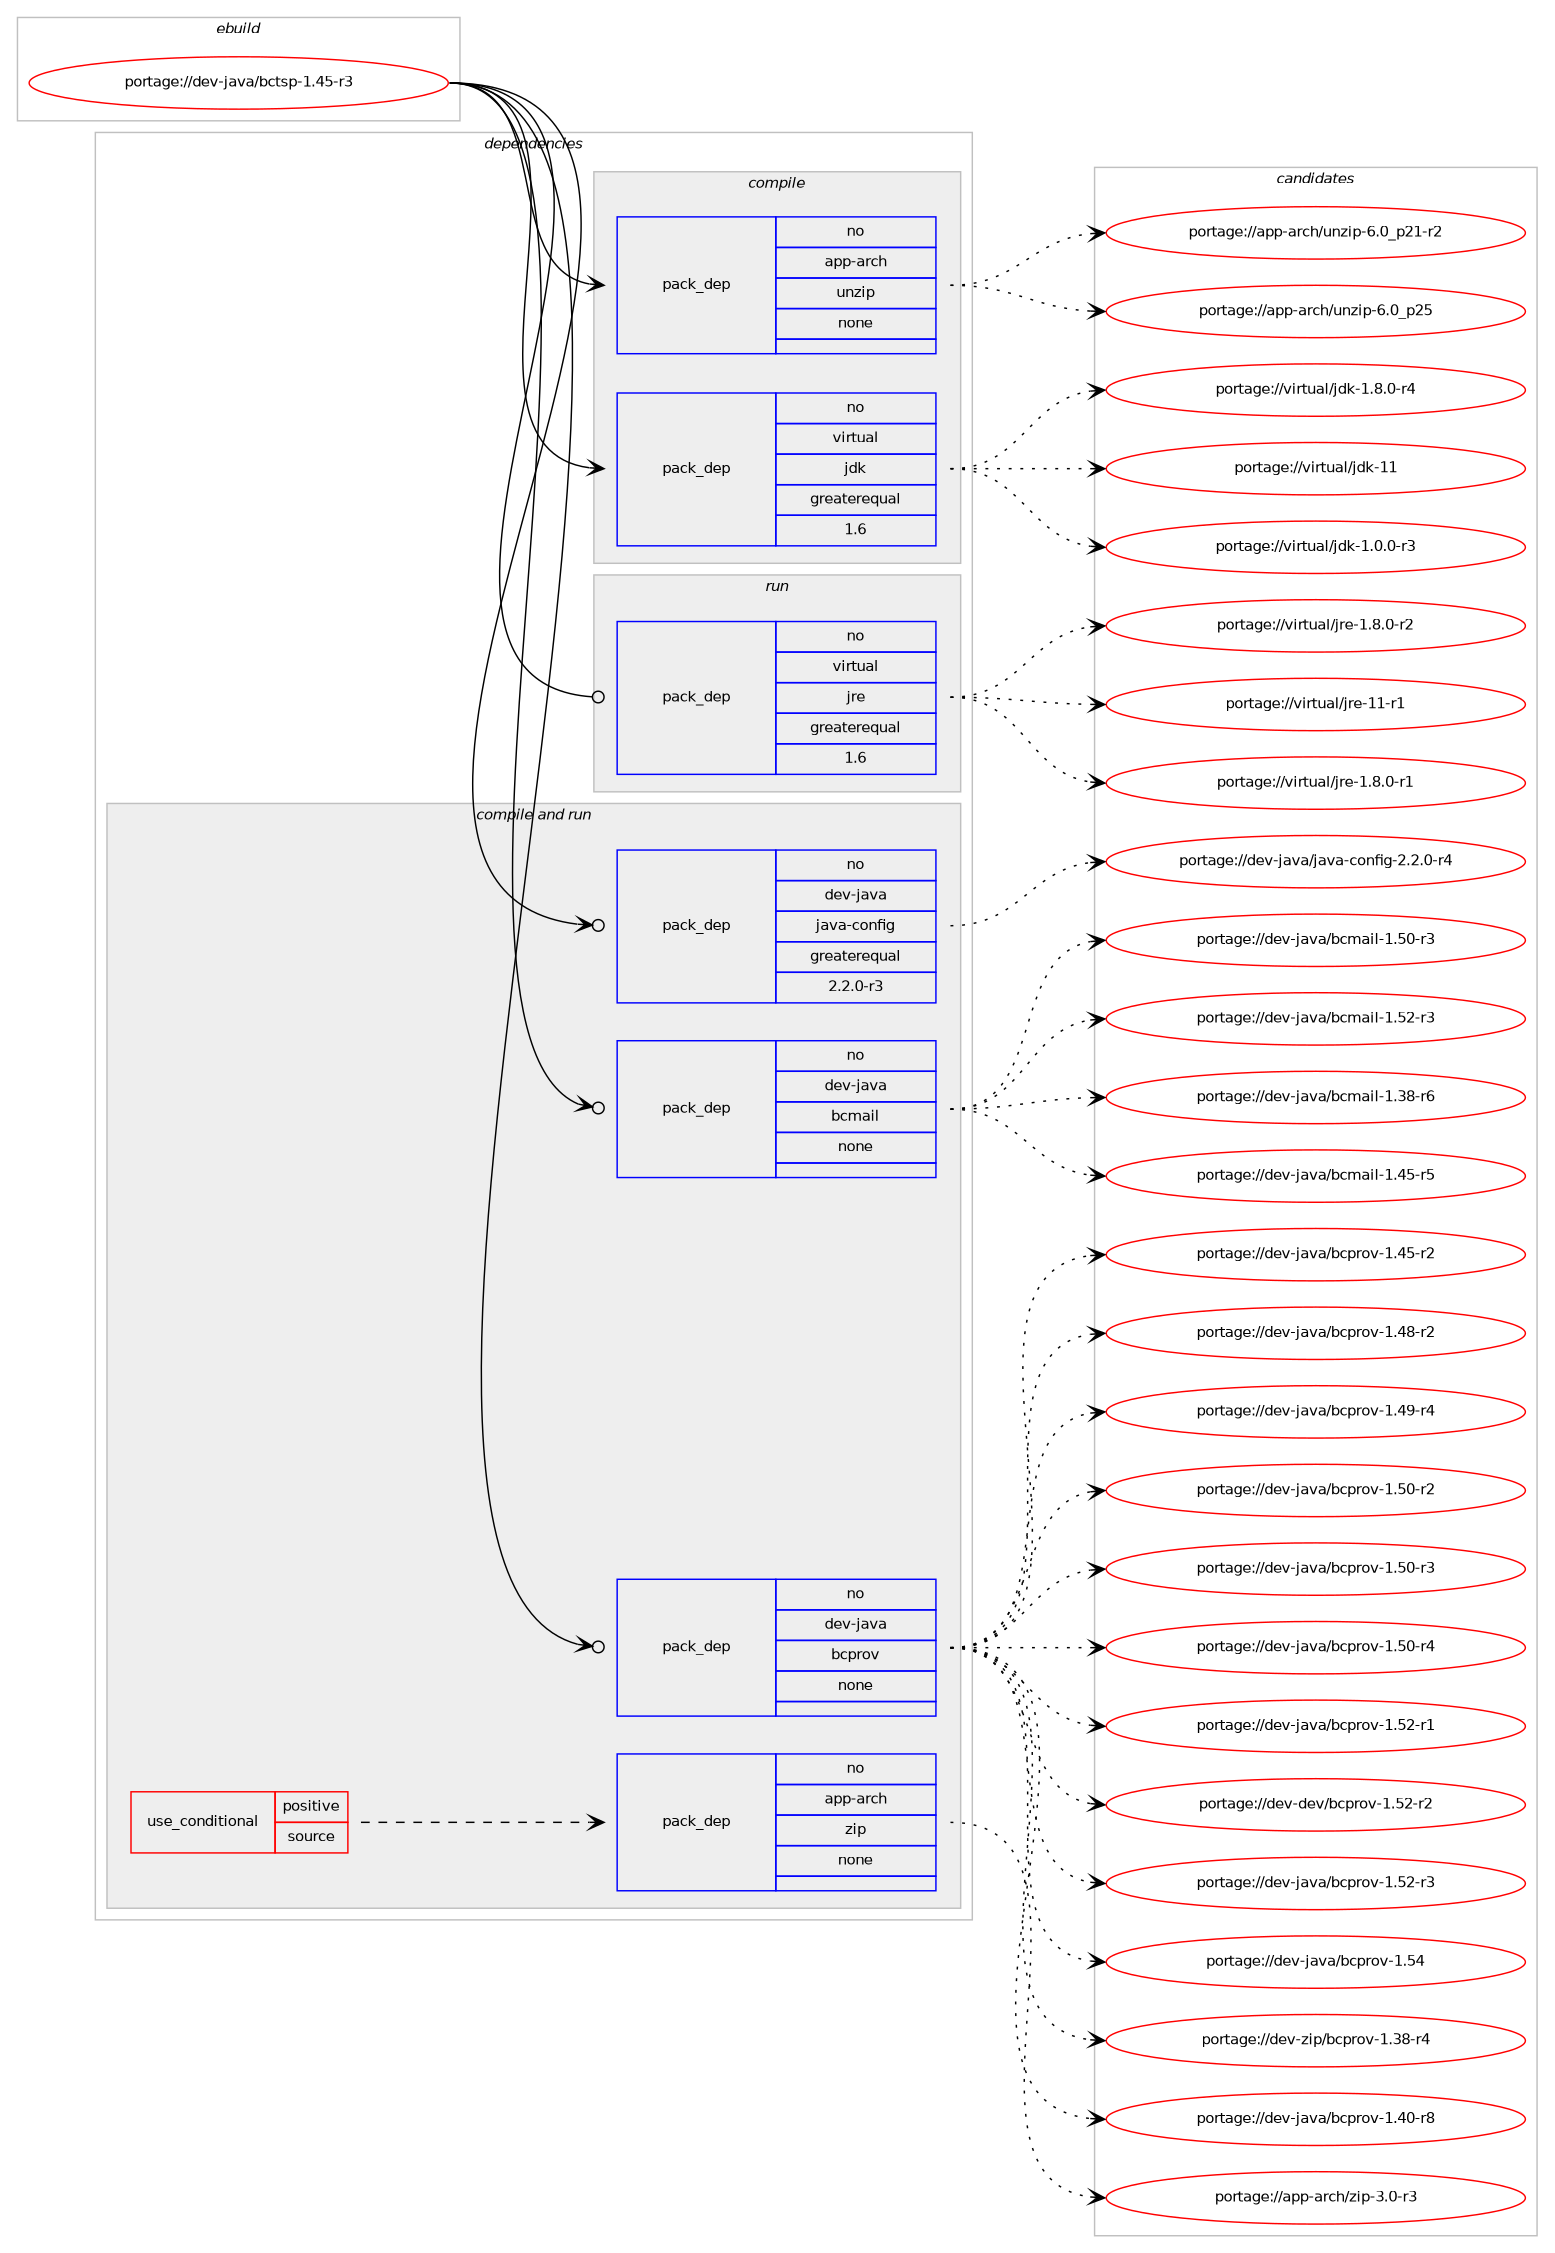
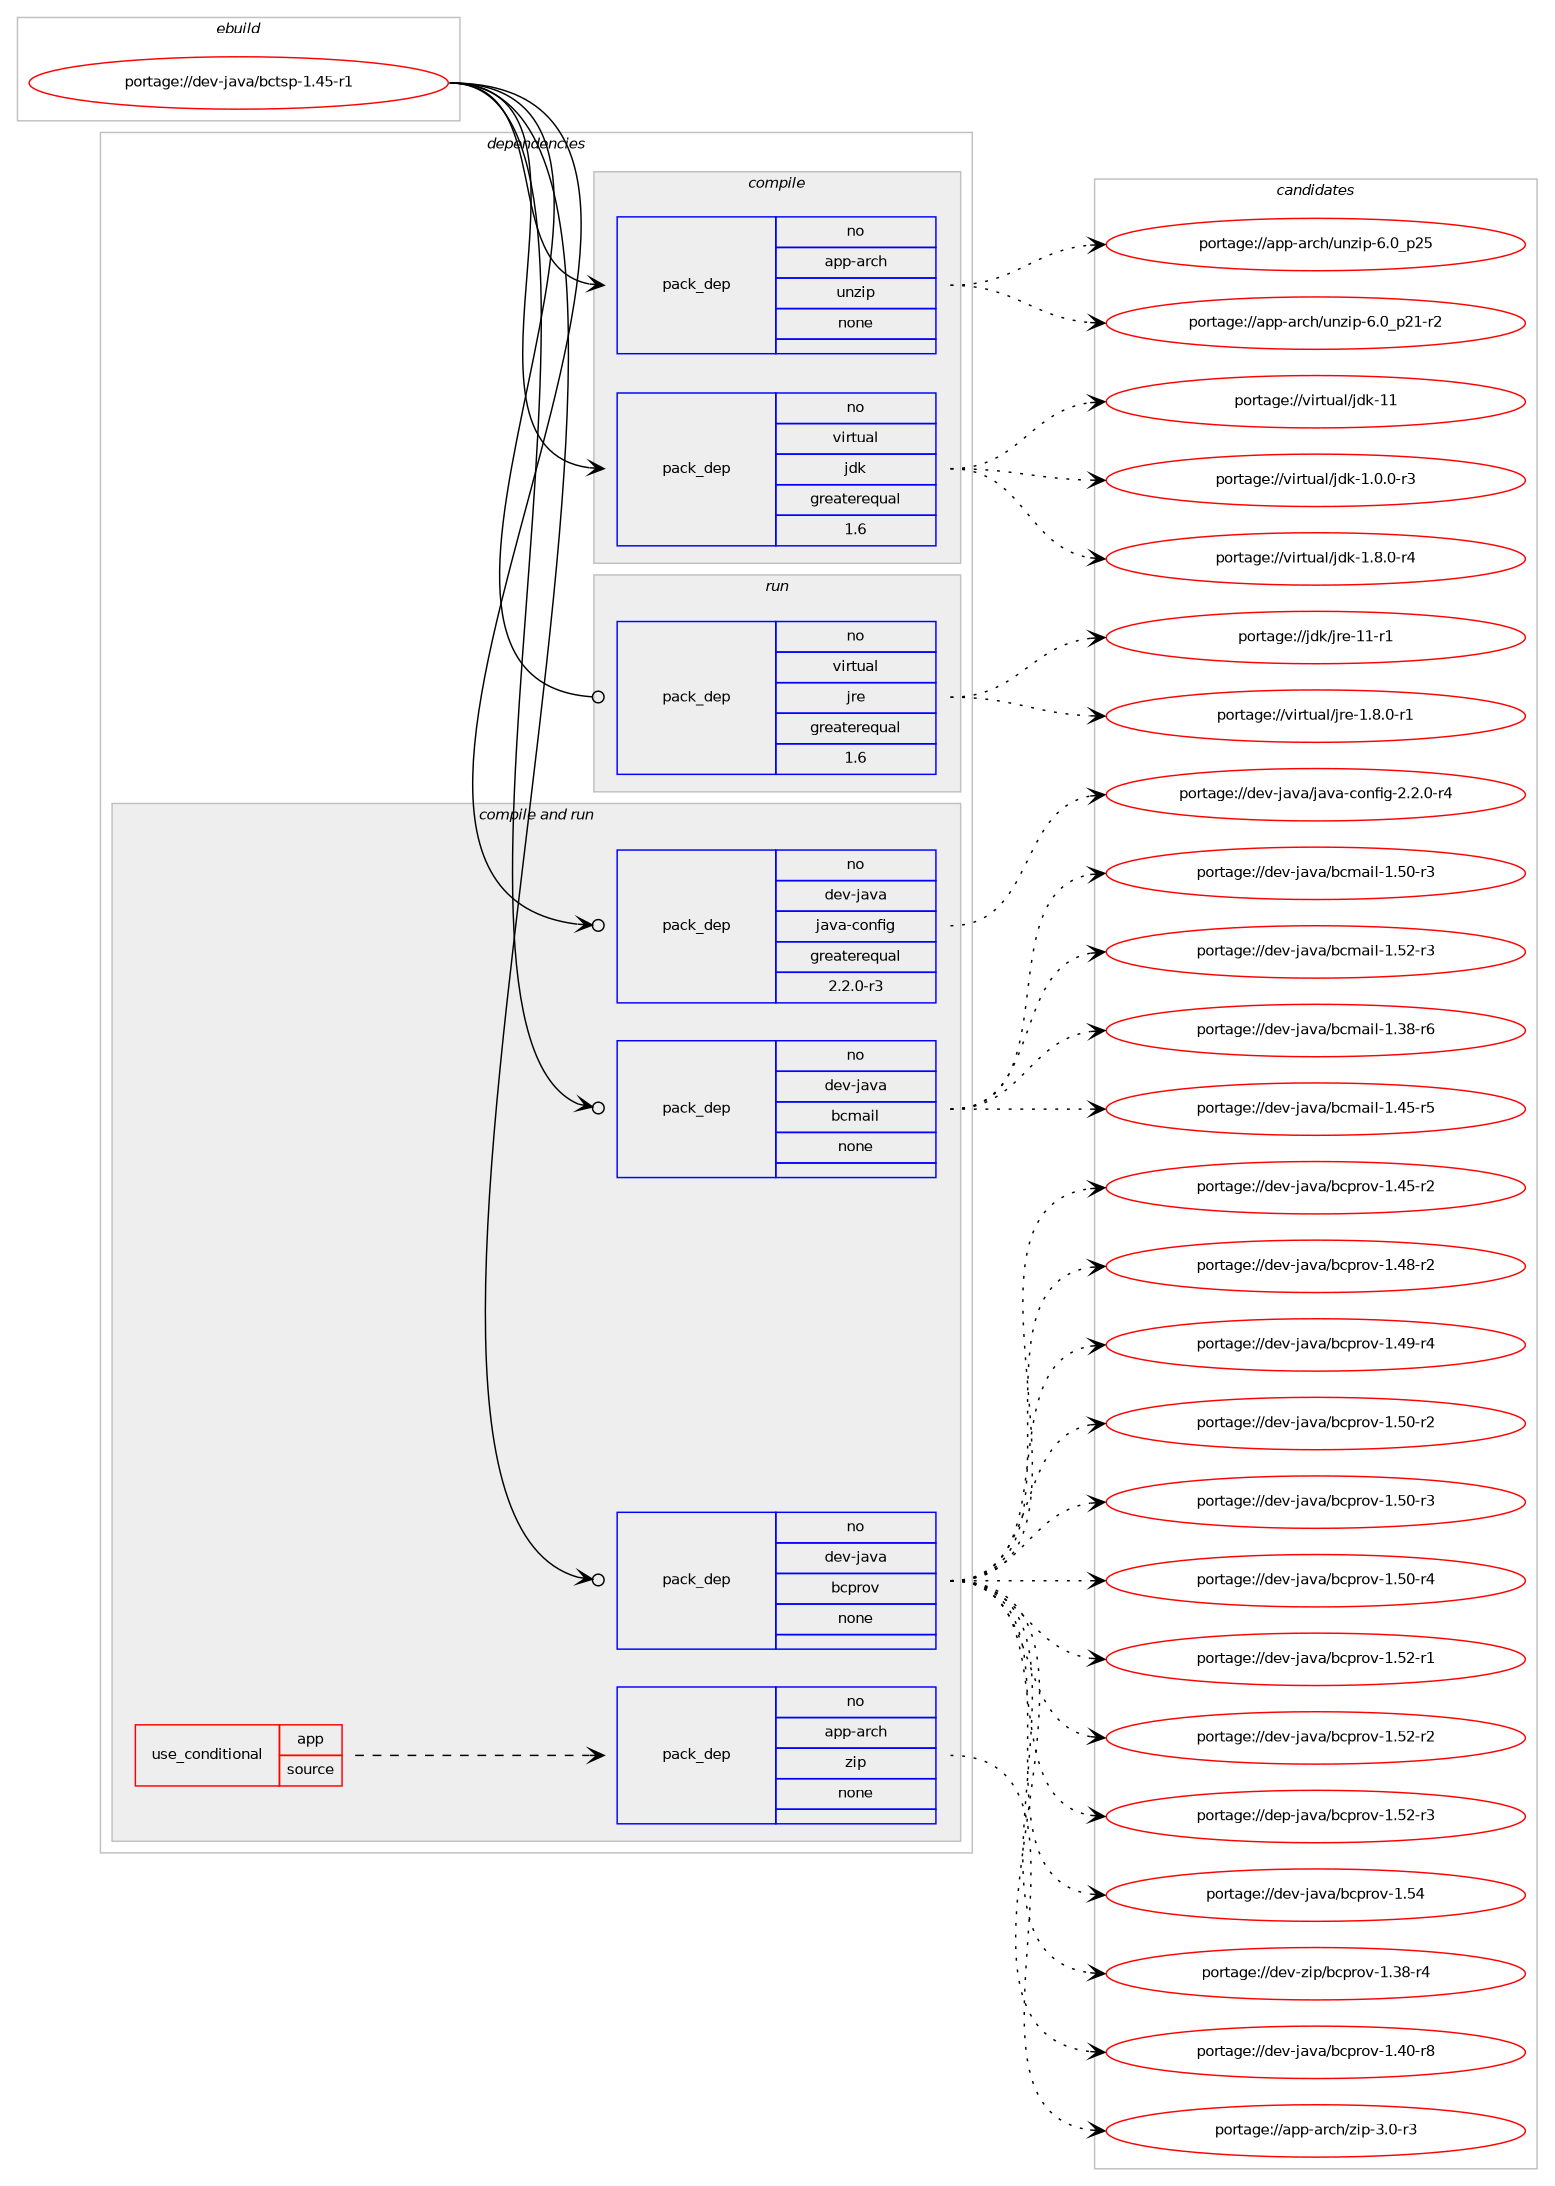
  digraph {
    compound=true
    concentrate=true
    fontname=Helvetica
    fontsize=10
    newrank=true
    rankdir=LR
    ranksep=1.5
    node [color=red fontname=Helvetica fontsize=10]
    edge [arrowhead=vee headport=w style=dotted tailport=e weight=100]
-   n1 [label="portage://dev-java/bctsp-1.45-r3" width=4]
+   n1 [label="portage://dev-java/bctsp-1.45-r1" width=4]
    n2 [color=blue label=<<TABLE BORDER="0" CELLBORDER="1" CELLSPACING="0" CELLPADDING="4" WIDTH="220"><TR><TD ROWSPAN="6" CELLPADDING="30">pack_dep</TD></TR><TR><TD WIDTH="110">no</TD></TR><TR><TD>app-arch</TD></TR><TR><TD>unzip</TD></TR><TR><TD>none</TD></TR><TR><TD></TD></TR></TABLE>> shape=none]
    n3 [color=blue label=<<TABLE BORDER="0" CELLBORDER="1" CELLSPACING="0" CELLPADDING="4" WIDTH="220"><TR><TD ROWSPAN="6" CELLPADDING="30">pack_dep</TD></TR><TR><TD WIDTH="110">no</TD></TR><TR><TD>virtual</TD></TR><TR><TD>jdk</TD></TR><TR><TD>greaterequal</TD></TR><TR><TD>1.6</TD></TR></TABLE>> shape=none]
    n4 [color=blue label=<<TABLE BORDER="0" CELLBORDER="1" CELLSPACING="0" CELLPADDING="4" WIDTH="220"><TR><TD ROWSPAN="6" CELLPADDING="30">pack_dep</TD></TR><TR><TD WIDTH="110">no</TD></TR><TR><TD>app-arch</TD></TR><TR><TD>zip</TD></TR><TR><TD>none</TD></TR><TR><TD></TD></TR></TABLE>> shape=none]
-   n5 [label=<<TABLE BORDER="0" CELLBORDER="1" CELLSPACING="0" CELLPADDING="4"><TR><TD ROWSPAN="3" CELLPADDING="10">use_conditional</TD></TR><TR><TD>positive</TD></TR><TR><TD>source</TD></TR></TABLE>> shape=none]
+   n5 [label=<<TABLE BORDER="0" CELLBORDER="1" CELLSPACING="0" CELLPADDING="4"><TR><TD ROWSPAN="3" CELLPADDING="10">use_conditional</TD></TR><TR><TD>app</TD></TR><TR><TD>source</TD></TR></TABLE>> shape=none]
    n6 [color=blue label=<<TABLE BORDER="0" CELLBORDER="1" CELLSPACING="0" CELLPADDING="4" WIDTH="220"><TR><TD ROWSPAN="6" CELLPADDING="30">pack_dep</TD></TR><TR><TD WIDTH="110">no</TD></TR><TR><TD>dev-java</TD></TR><TR><TD>bcmail</TD></TR><TR><TD>none</TD></TR><TR><TD></TD></TR></TABLE>> shape=none]
    n7 [color=blue label=<<TABLE BORDER="0" CELLBORDER="1" CELLSPACING="0" CELLPADDING="4" WIDTH="220"><TR><TD ROWSPAN="6" CELLPADDING="30">pack_dep</TD></TR><TR><TD WIDTH="110">no</TD></TR><TR><TD>dev-java</TD></TR><TR><TD>bcprov</TD></TR><TR><TD>none</TD></TR><TR><TD></TD></TR></TABLE>> shape=none]
    n8 [color=blue label=<<TABLE BORDER="0" CELLBORDER="1" CELLSPACING="0" CELLPADDING="4" WIDTH="220"><TR><TD ROWSPAN="6" CELLPADDING="30">pack_dep</TD></TR><TR><TD WIDTH="110">no</TD></TR><TR><TD>dev-java</TD></TR><TR><TD>java-config</TD></TR><TR><TD>greaterequal</TD></TR><TR><TD>2.2.0-r3</TD></TR></TABLE>> shape=none]
    n9 [color=blue label=<<TABLE BORDER="0" CELLBORDER="1" CELLSPACING="0" CELLPADDING="4" WIDTH="220"><TR><TD ROWSPAN="6" CELLPADDING="30">pack_dep</TD></TR><TR><TD WIDTH="110">no</TD></TR><TR><TD>virtual</TD></TR><TR><TD>jre</TD></TR><TR><TD>greaterequal</TD></TR><TR><TD>1.6</TD></TR></TABLE>> shape=none]
    n10 [label="portage://app-arch/unzip-6.0_p21-r2" width=4]
    n11 [label="portage://app-arch/unzip-6.0_p25" width=4]
    n12 [label="portage://virtual/jdk-1.0.0-r3" width=4]
    n13 [label="portage://virtual/jdk-1.8.0-r4" width=4]
    n14 [label="portage://virtual/jdk-11" width=4]
    n15 [label="portage://app-arch/zip-3.0-r3" width=4]
    n16 [label="portage://dev-java/bcmail-1.38-r6" width=4]
    n17 [label="portage://dev-java/bcmail-1.45-r5" width=4]
    n18 [label="portage://dev-java/bcmail-1.50-r3" width=4]
    n19 [label="portage://dev-java/bcmail-1.52-r3" width=4]
    n20 [label="portage://dev-zip/bcprov-1.38-r4" width=4]
    n21 [label="portage://dev-java/bcprov-1.40-r8" width=4]
    n22 [label="portage://dev-java/bcprov-1.45-r2" width=4]
    n23 [label="portage://dev-java/bcprov-1.48-r2" width=4]
    n24 [label="portage://dev-java/bcprov-1.49-r4" width=4]
    n25 [label="portage://dev-java/bcprov-1.50-r2" width=4]
    n26 [label="portage://dev-java/bcprov-1.50-r3" width=4]
    n27 [label="portage://dev-java/bcprov-1.50-r4" width=4]
    n28 [label="portage://dev-java/bcprov-1.52-r1" width=4]
-   n29 [label="portage://dev-dev/bcprov-1.52-r2" width=4]
-   n30 [label="portage://dev-java/bcprov-1.52-r3" width=4]
+   n29 [label="portage://dev-java/bcprov-1.52-r2" width=4]
+   n30 [label="portage://dep-java/bcprov-1.52-r3" width=4]
    n31 [label="portage://dev-java/bcprov-1.54" width=4]
    n32 [label="portage://dev-java/java-config-2.2.0-r4" width=4]
    n33 [label="portage://virtual/jre-1.8.0-r1" width=4]
-   n34 [label="portage://virtual/jre-1.8.0-r2" width=4]
-   n35 [label="portage://virtual/jre-11-r1" width=4]
+   n35 [label="portage://jdk/jre-11-r1" width=4]
    subgraph cluster_1 {
      color=gray
      label=<<i>ebuild</i>>
      rank=same
      n1
    }
    subgraph cluster_2 {
      color=gray
      label=<<i>dependencies</i>>
      subgraph cluster_3 {
        color=gray
        fillcolor="#eeeeee"
        label=<<i>compile</i>>
        style=filled
        subgraph sub_4 {
          color=gray
          fillcolor="#eeeeee"
          label=<<i>compile</i>>
          style=filled
          n2
        }
        subgraph sub_5 {
          color=gray
          fillcolor="#eeeeee"
          label=<<i>compile</i>>
          style=filled
          n3
        }
      }
      subgraph cluster_6 {
        color=gray
        fillcolor="#eeeeee"
        label=<<i>compile and run</i>>
        style=filled
        subgraph sub_7 {
          color=gray
          fillcolor="#eeeeee"
          label=<<i>compile and run</i>>
          style=filled
          n5
          subgraph sub_8 {
            color=gray
            fillcolor="#eeeeee"
            label=<<i>compile and run</i>>
            style=filled
            n4
          }
        }
        subgraph sub_9 {
          color=gray
          fillcolor="#eeeeee"
          label=<<i>compile and run</i>>
          style=filled
          n6
        }
        subgraph sub_10 {
          color=gray
          fillcolor="#eeeeee"
          label=<<i>compile and run</i>>
          style=filled
          n7
        }
        subgraph sub_11 {
          color=gray
          fillcolor="#eeeeee"
          label=<<i>compile and run</i>>
          style=filled
          n8
        }
      }
      subgraph cluster_12 {
        color=gray
        fillcolor="#eeeeee"
        label=<<i>run</i>>
        style=filled
        subgraph sub_13 {
          color=gray
          fillcolor="#eeeeee"
          label=<<i>run</i>>
          style=filled
          n9
        }
      }
    }
    subgraph cluster_14 {
      color=gray
      label=<<i>candidates</i>>
      rank=same
      subgraph sub_15 {
        color=black
        label=<<i>candidates</i>>
        nodesep=1
        rank=same
        n10
        n11
      }
      subgraph sub_16 {
        color=black
        label=<<i>candidates</i>>
        nodesep=1
        rank=same
        n12
        n13
        n14
      }
      subgraph sub_17 {
        color=black
        label=<<i>candidates</i>>
        nodesep=1
        rank=same
        n15
      }
      subgraph sub_18 {
        color=black
        label=<<i>candidates</i>>
        nodesep=1
        rank=same
        n16
        n17
        n18
        n19
      }
      subgraph sub_19 {
        color=black
        label=<<i>candidates</i>>
        nodesep=1
        rank=same
        n20
        n21
        n22
        n23
        n24
        n25
        n26
        n27
        n28
        n29
        n30
        n31
      }
      subgraph sub_20 {
        color=black
        label=<<i>candidates</i>>
        nodesep=1
        rank=same
        n32
      }
      subgraph sub_21 {
        color=black
        label=<<i>candidates</i>>
        nodesep=1
        rank=same
        n33
-       n34
        n35
      }
    }
    n1 -> n2 [style=solid weight=20]
    n1 -> n3 [style=solid weight=20]
    n1 -> n6 [arrowhead=odotvee style=solid weight=20]
    n1 -> n7 [arrowhead=odotvee style=solid weight=20]
    n1 -> n8 [arrowhead=odotvee style=solid weight=20]
    n1 -> n9 [arrowhead=odot style=solid weight=20]
    n2 -> n10
    n2 -> n11
    n3 -> n12
    n3 -> n13
    n3 -> n14
    n4 -> n15
    n5 -> n4 [style=dashed weight=20]
    n6 -> n16
    n6 -> n17
    n6 -> n18
    n6 -> n19
    n7 -> n20
    n7 -> n21
    n7 -> n22
    n7 -> n23
    n7 -> n24
    n7 -> n25
    n7 -> n26
    n7 -> n27
    n7 -> n28
    n7 -> n29
    n7 -> n30
    n7 -> n31
    n8 -> n32
    n9 -> n33
-   n9 -> n34
    n9 -> n35
  }
